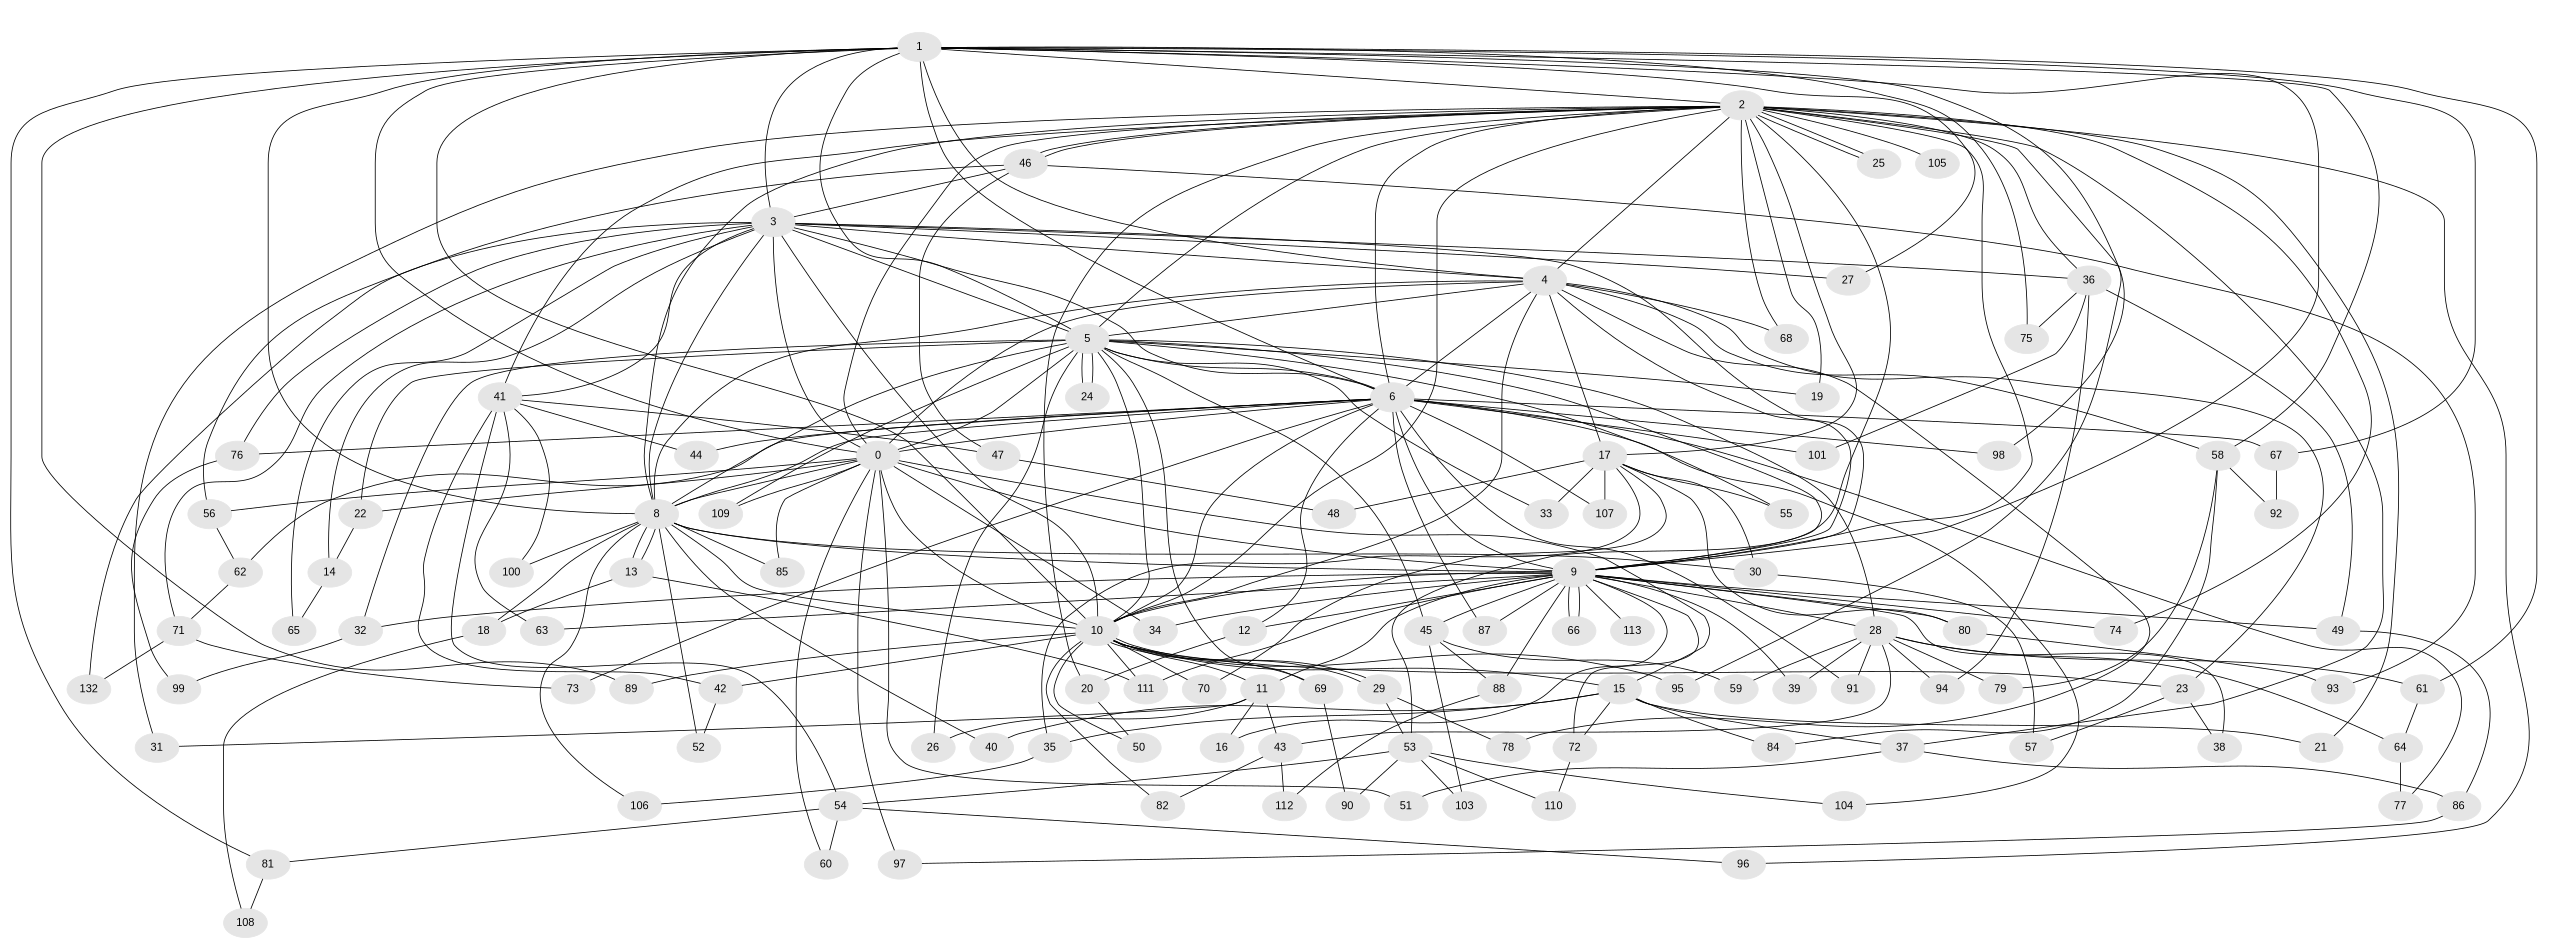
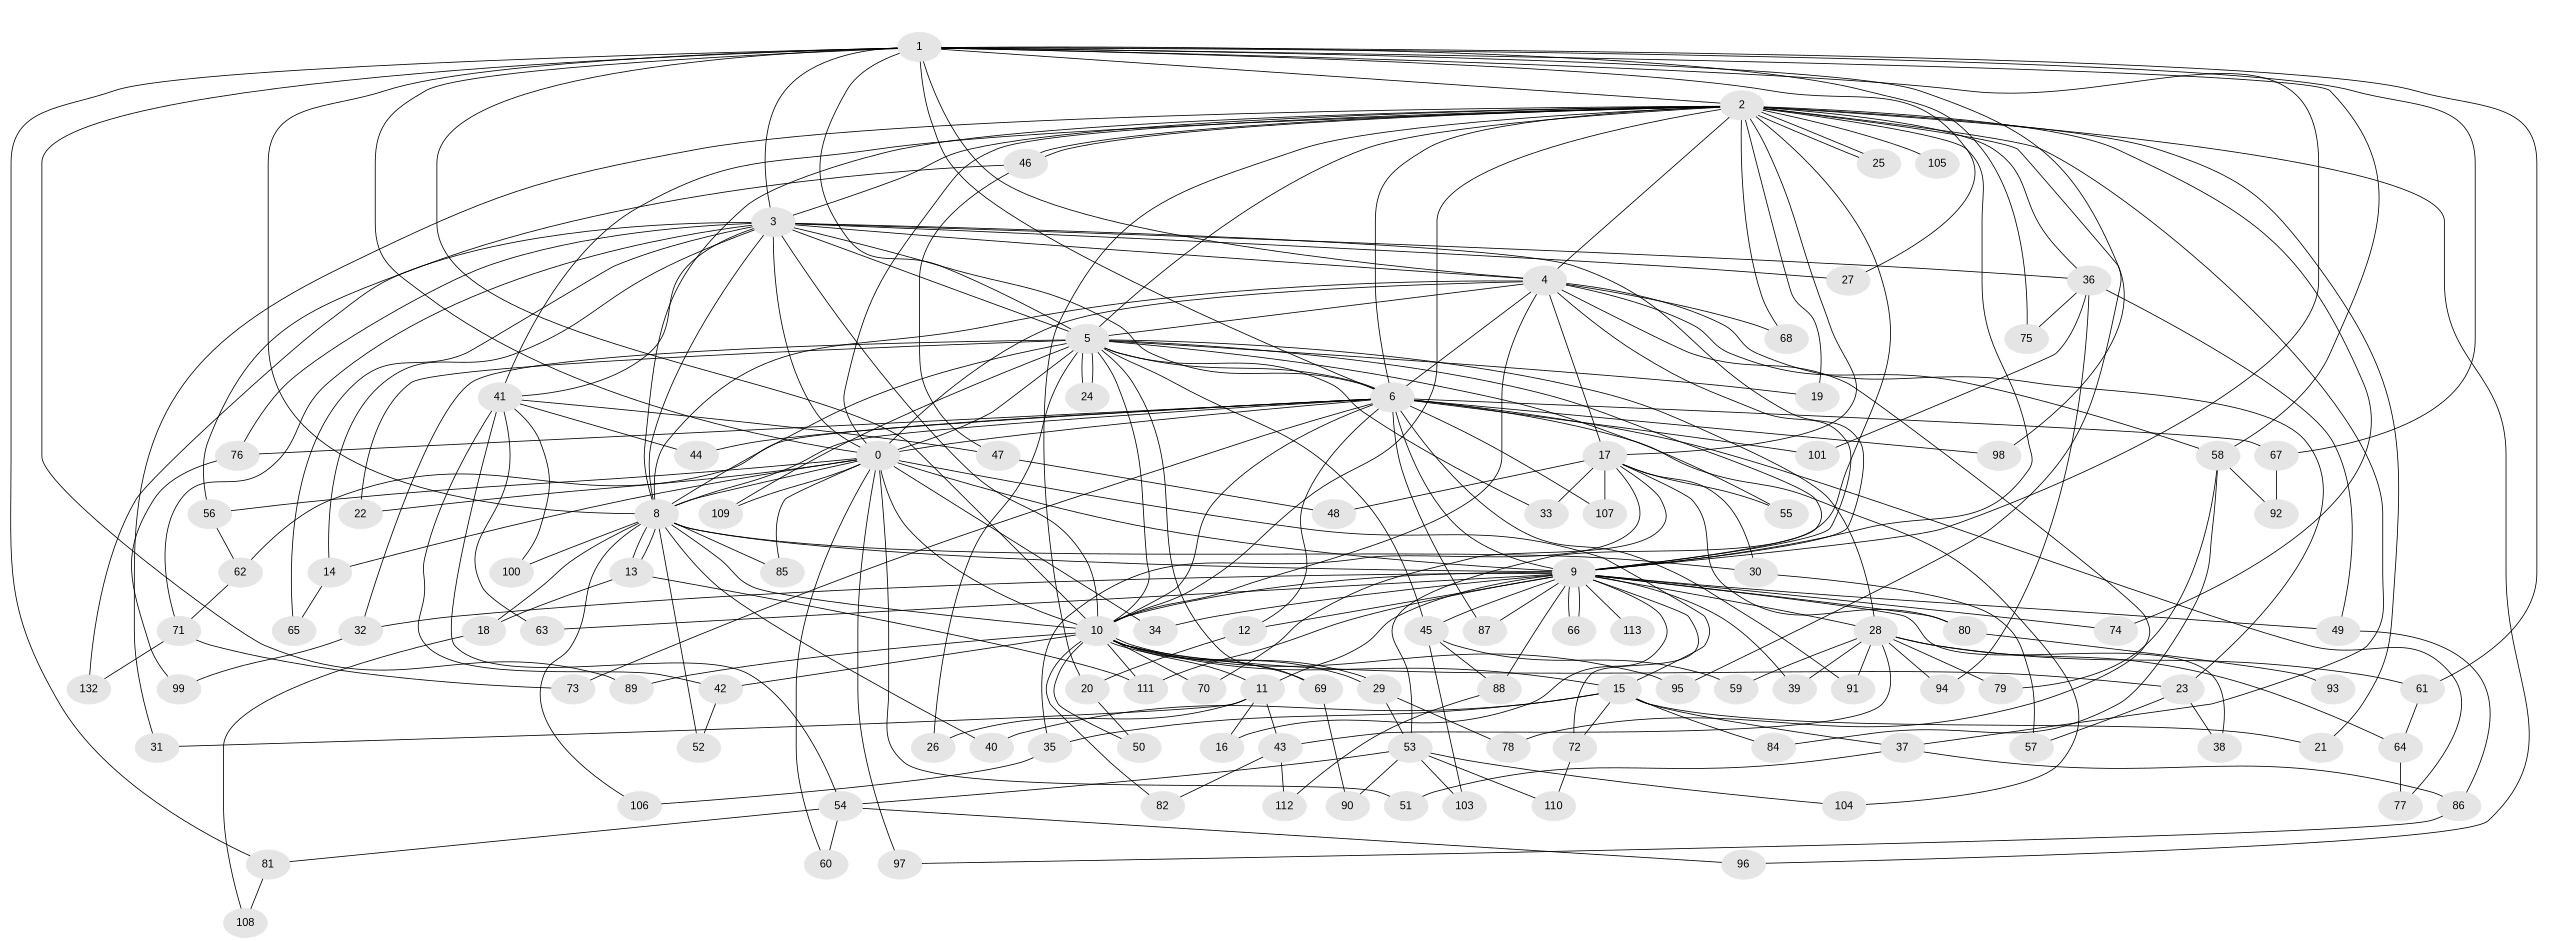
  graph {
    fontname="Liberation Sans"
    node [color=gray90 fontname="Liberation Sans" style=filled]
    edge [fontname="Liberation Sans"]
    1
    2
    3
    4
    5
    6
    n7 [label=0]
    8
    9
    10
    27
    58
    61
    67
    75
    81
    89
    98
    17
    19
    20
    21
    25
    31
    36
    37
    41
    46
    53
    68
    74
    95
    96
    105
    14
    65
    71
    76
    n39 [label=132]
    23
    78
    22
    24
    26
    28
    32
    33
    45
    55
    69
    109
    12
    44
    62
    73
    77
    87
    91
    101
    104
    107
    15
    34
    51
    56
    60
    85
    97
    13
    18
    30
    40
    52
    100
    106
    11
    16
    38
    39
    49
    63
    66
    72
    80
    88
    111
    113
    29
    42
    50
    70
    82
    84
    79
    92
    64
    108
    35
    48
    94
    86
    47
    54
    93
    103
    90
    110
    99
    57
    43
    59
    112
    1 -- 2
    1 -- 3
    1 -- 4
    1 -- 5
    1 -- 6
    1 -- n7
    1 -- 8
    1 -- 9
    1 -- 10
    1 -- 27
    1 -- 58
    1 -- 61
    1 -- 67
    1 -- 75
    1 -- 81
    1 -- 89
    1 -- 98
-   46 -- 3
+   2 -- 3
    2 -- 4
    2 -- 5
    2 -- 6
    2 -- n7
    2 -- 8
    2 -- 9
    2 -- 10
    2 -- 17
    2 -- 19
    2 -- 20
    2 -- 21
    2 -- 25
    2 -- 25
    2 -- 31
    2 -- 36
    2 -- 37
    2 -- 41
    2 -- 46
    2 -- 46
    2 -- 53
    2 -- 68
    2 -- 74
    2 -- 95
    2 -- 96
    2 -- 105
    3 -- 4
    3 -- 5
    3 -- 6
    3 -- n7
    3 -- 8
    3 -- 9
    3 -- 10
    3 -- 27
    3 -- 36
    3 -- 41
    3 -- 14
    3 -- 65
    3 -- 71
    3 -- 76
    3 -- n39
    4 -- 5
    4 -- 6
    4 -- n7
    4 -- 8
    4 -- 9
    4 -- 10
    4 -- 58
    4 -- 17
    4 -- 68
    4 -- 23
    4 -- 78
    5 -- 6
    5 -- n7
    5 -- 8
    5 -- 9
    5 -- 10
    5 -- 19
    5 -- 22
    5 -- 24
    5 -- 24
    5 -- 26
    5 -- 28
    5 -- 32
    5 -- 33
    5 -- 45
    5 -- 55
    5 -- 69
    5 -- 109
    6 -- n7
    6 -- 8
    6 -- 9
    6 -- 10
    6 -- 67
    6 -- 98
    6 -- 76
    6 -- 12
    6 -- 44
    6 -- 62
    6 -- 73
    6 -- 77
    6 -- 87
    6 -- 91
    6 -- 101
    6 -- 104
    6 -- 107
    n7 -- 8
    n7 -- 9
    n7 -- 10
-   22 -- 14
+   n7 -- 14
    n7 -- 22
    n7 -- 109
    n7 -- 15
    n7 -- 34
    n7 -- 51
    n7 -- 56
    n7 -- 60
    n7 -- 85
    n7 -- 97
    8 -- 9
    8 -- 10
    8 -- 85
    8 -- 13
    8 -- 13
    8 -- 18
    8 -- 30
    8 -- 40
    8 -- 52
    8 -- 100
    8 -- 106
    9 -- 10
    9 -- 74
    9 -- 28
    9 -- 32
    9 -- 45
    9 -- 12
    9 -- 87
    9 -- 34
    9 -- 11
    9 -- 16
    9 -- 38
    9 -- 39
    9 -- 49
    9 -- 63
    9 -- 66
    9 -- 66
    9 -- 72
    9 -- 80
    9 -- 88
    9 -- 111
    9 -- 113
    10 -- 89
    10 -- 95
    10 -- 23
    10 -- 69
    10 -- 15
    10 -- 11
    10 -- 111
    10 -- 29
    10 -- 29
    10 -- 42
    10 -- 50
    10 -- 70
    10 -- 82
    58 -- 84
    58 -- 79
    58 -- 92
    61 -- 64
    67 -- 92
    81 -- 108
    17 -- 33
    17 -- 55
    17 -- 107
    17 -- 30
    17 -- 80
    17 -- 70
    17 -- 35
    17 -- 48
    20 -- 50
    36 -- 75
    36 -- 101
    36 -- 49
    36 -- 94
    37 -- 51
    37 -- 86
    41 -- 44
    41 -- 100
    41 -- 63
    41 -- 42
    41 -- 47
    41 -- 54
    46 -- 56
    46 -- 47
-   46 -- 93
    53 -- 104
    53 -- 54
    53 -- 103
    53 -- 90
    53 -- 110
    14 -- 65
    71 -- n39
    71 -- 73
    76 -- 99
    23 -- 38
    23 -- 57
    28 -- 61
    28 -- 91
    28 -- 39
    28 -- 79
    28 -- 64
    28 -- 94
    28 -- 43
    28 -- 59
    32 -- 99
    45 -- 88
    45 -- 103
    45 -- 59
    69 -- 90
    12 -- 20
    62 -- 71
    15 -- 21
    15 -- 37
    15 -- 40
    15 -- 72
    15 -- 84
    15 -- 35
    56 -- 62
    13 -- 18
    13 -- 111
    18 -- 108
    30 -- 57
    11 -- 31
    11 -- 26
    11 -- 16
    11 -- 43
    49 -- 86
    72 -- 110
    80 -- 93
    88 -- 112
    29 -- 53
    29 -- 78
    42 -- 52
    64 -- 77
    35 -- 106
    86 -- 97
    47 -- 48
    54 -- 81
    54 -- 96
    54 -- 60
    43 -- 82
    43 -- 112
  }
